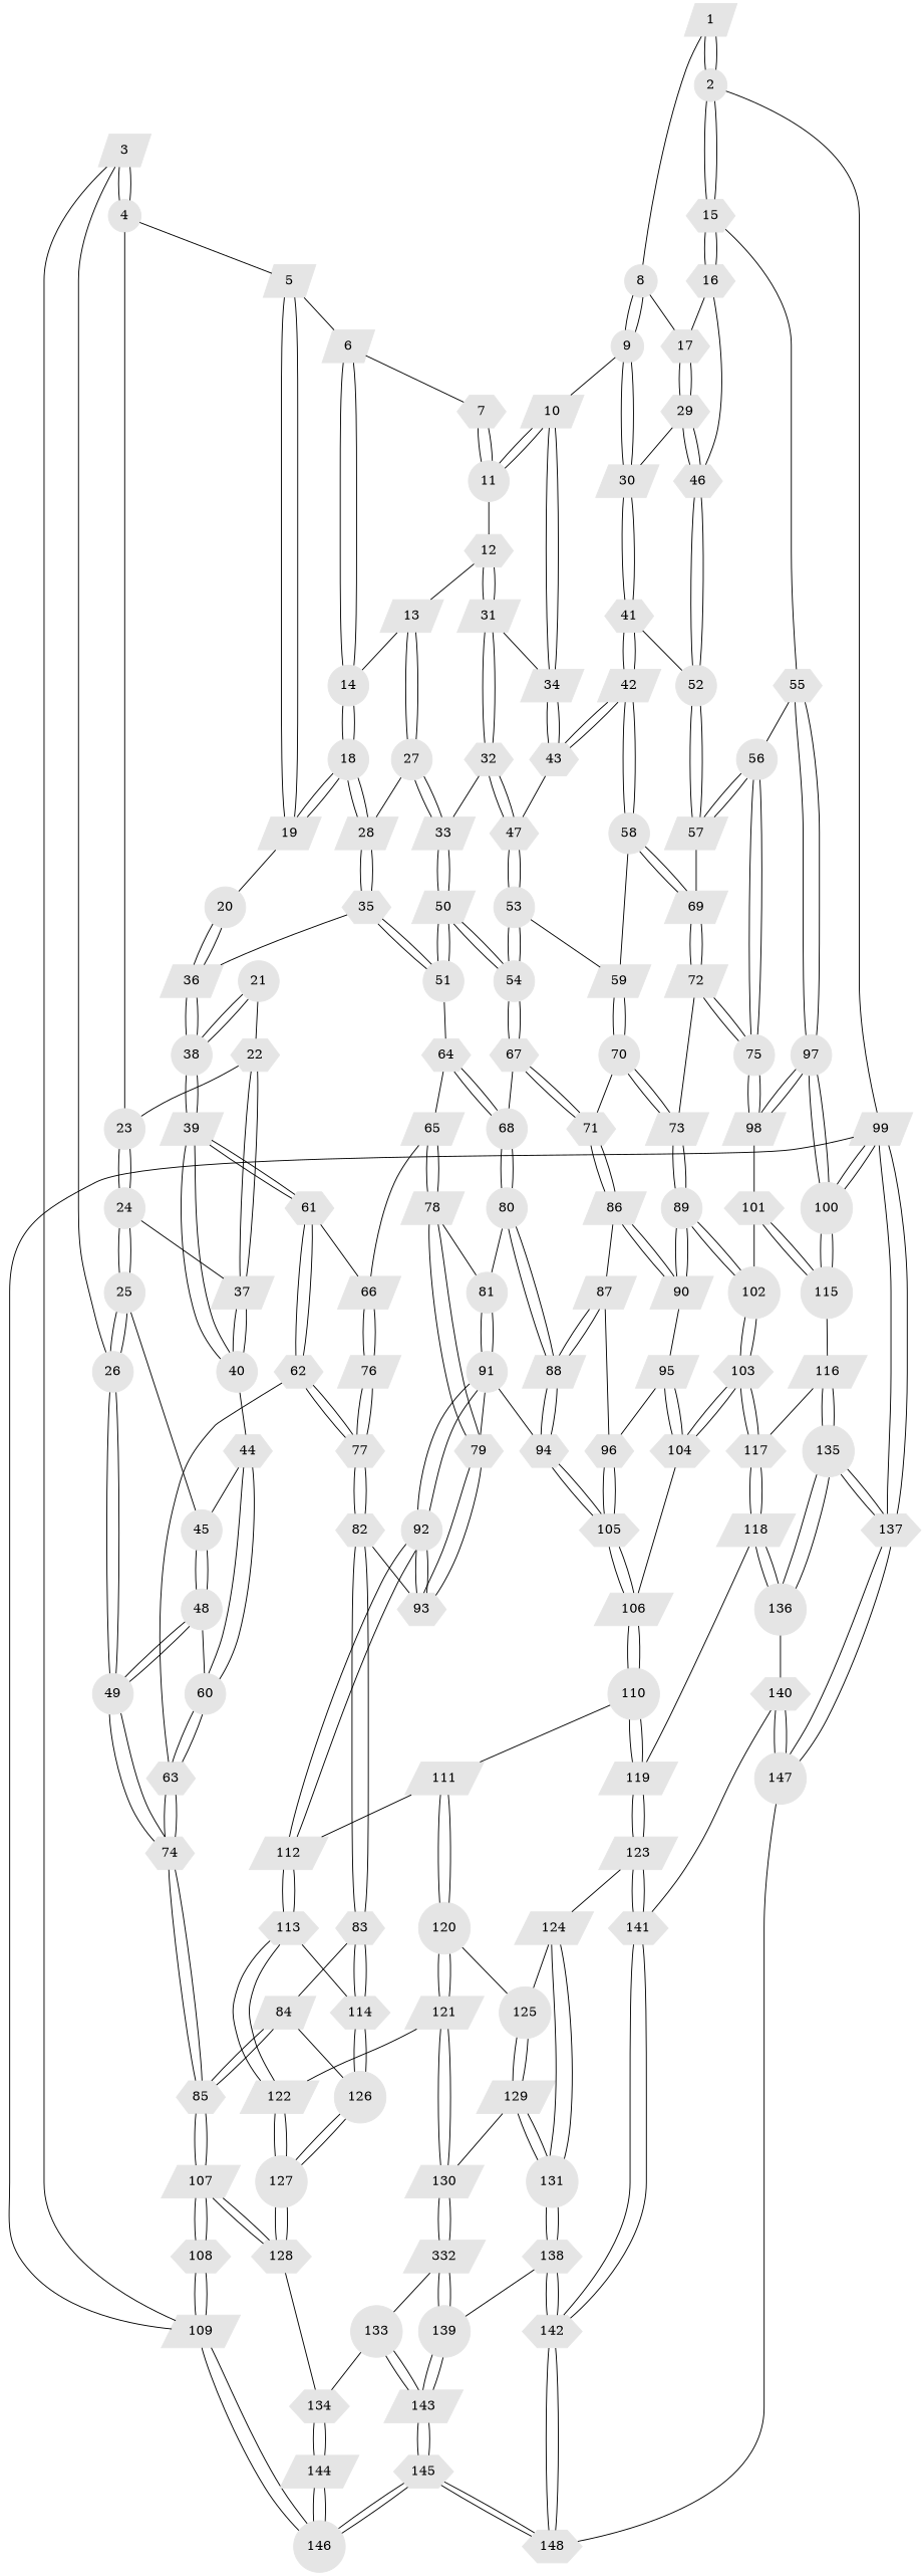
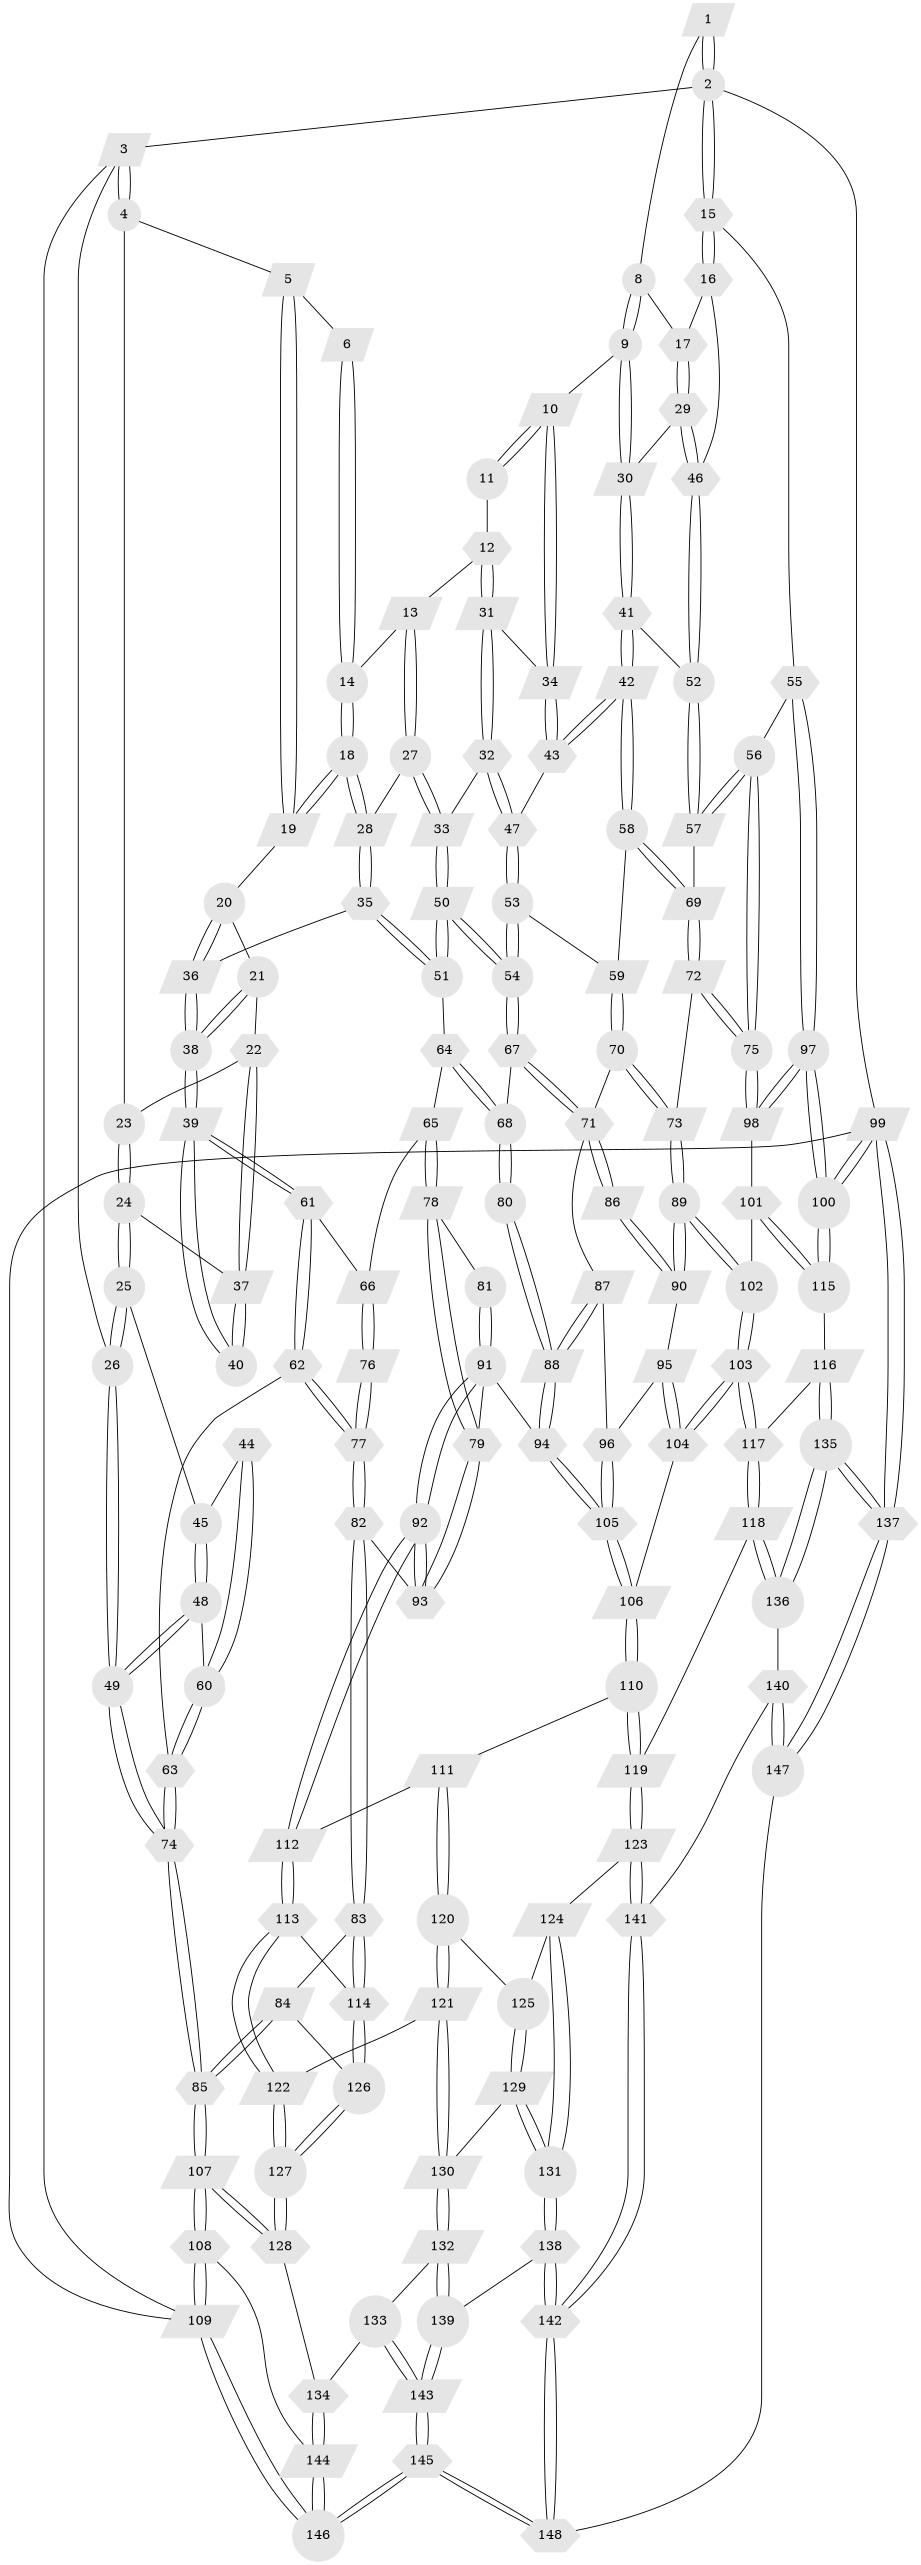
  graph {
    node [color=gray90 shape=parallelogram style=filled]
    2 [shape=circle]
    1
    8 [shape=circle]
    3
    15 [shape=hexagon]
    99
    9 [shape=circle]
    17 [shape=hexagon]
    4 [shape=circle]
    26 [shape=circle]
    109
    16 [shape=hexagon]
    55 [shape=hexagon]
    100 [shape=circle]
    137 [shape=hexagon]
    5
    23 [shape=circle]
    49 [shape=circle]
    146 [shape=circle]
    6
    19
    24 [shape=circle]
-   7 [shape=hexagon]
    14 [shape=circle]
    20 [shape=circle]
    11 [shape=circle]
    18 [shape=circle]
    12 [shape=hexagon]
    10
    30
    29 [shape=hexagon]
    34
    41 [shape=hexagon]
    43 [shape=hexagon]
    13
    31
    27 [shape=circle]
    32 [shape=hexagon]
    28
    33
    46 [shape=hexagon]
    56 [shape=circle]
    97 [shape=circle]
    52 [shape=circle]
    35 [shape=hexagon]
    21 [shape=circle]
    36
    22 [shape=hexagon]
    38 [shape=circle]
    37
    39
    40 [shape=circle]
    25 [shape=circle]
    45 [shape=circle]
    48 [shape=circle]
    74 [shape=hexagon]
    50
    51 [shape=circle]
    42
    47 [shape=hexagon]
    53 [shape=circle]
    54 [shape=circle]
    64 [shape=hexagon]
    44 [shape=hexagon]
    61 [shape=hexagon]
    62 [shape=hexagon]
    66
    60 [shape=circle]
    58 [shape=circle]
    57
    59
    69
    63 [shape=hexagon]
    85 [shape=hexagon]
    67 [shape=hexagon]
    65
    68 [shape=circle]
    70 [shape=circle]
    71 [shape=hexagon]
    75 [shape=circle]
    98
    72
    73
    77 [shape=hexagon]
    76
    82 [shape=hexagon]
    78
    80 [shape=circle]
    79 [shape=hexagon]
    81 [shape=circle]
    86
    88
    89 [shape=circle]
    87
    90
    102 [shape=circle]
    107
    101 [shape=hexagon]
    93 [shape=hexagon]
    83 [shape=hexagon]
    91 [shape=circle]
    94 [shape=hexagon]
    92 [shape=circle]
    84
    114 [shape=hexagon]
    126 [shape=circle]
    127 [shape=circle]
    108 [shape=hexagon]
    128 [shape=hexagon]
    96 [shape=hexagon]
    95
    105 [shape=hexagon]
    103 [shape=hexagon]
    104 [shape=hexagon]
    112
    113 [shape=hexagon]
    106
    115 [shape=circle]
    147 [shape=circle]
    116
    117 [shape=hexagon]
    118
    110 [shape=circle]
    111
    119
    144
    134 [shape=hexagon]
    120 [shape=circle]
    123
    121
    125 [shape=circle]
    122
    135 [shape=circle]
    136 [shape=circle]
    140 [shape=hexagon]
    124
    141 [shape=hexagon]
    130
    129
-   132 [label=332]
+   132
    131 [shape=circle]
    142 [shape=hexagon]
    138 [shape=hexagon]
    133 [shape=circle]
    139 [shape=circle]
    143
    145 [shape=hexagon]
    148 [shape=hexagon]
+   2 -- 3
    2 -- 15
    2 -- 15
    2 -- 99
    1 -- 2
    1 -- 2
    1 -- 8
    8 -- 9
    8 -- 9
    8 -- 17
    3 -- 4
    3 -- 4
    3 -- 26
    3 -- 109
    15 -- 16
    15 -- 16
    15 -- 55
    99 -- 109
    99 -- 100
    99 -- 100
    99 -- 137
    99 -- 137
    9 -- 10
    9 -- 30
    9 -- 30
    17 -- 29
    17 -- 29
    4 -- 5
    4 -- 23
    26 -- 49
    26 -- 49
    109 -- 146
    109 -- 146
    16 -- 17
    16 -- 46
    55 -- 56
    55 -- 97
    55 -- 97
    100 -- 115
    100 -- 115
    137 -- 147
    137 -- 147
    5 -- 6
    5 -- 19
    5 -- 19
    23 -- 24
    23 -- 24
    49 -- 74
    49 -- 74
-   6 -- 7
    6 -- 14
    6 -- 14
    19 -- 20
    24 -- 37
    24 -- 25
    24 -- 25
-   7 -- 11
-   7 -- 11
    14 -- 18
    14 -- 18
+   20 -- 21
    20 -- 36
    20 -- 36
    11 -- 12
    18 -- 19
    18 -- 19
    18 -- 28
    18 -- 28
    12 -- 13
    12 -- 31
    12 -- 31
    10 -- 11
    10 -- 11
    10 -- 34
    10 -- 34
    30 -- 41
    30 -- 41
    29 -- 30
    29 -- 46
    29 -- 46
    34 -- 43
    34 -- 43
    41 -- 52
    41 -- 42
    41 -- 42
    43 -- 47
    13 -- 14
    13 -- 27
    13 -- 27
    31 -- 34
    31 -- 32
    31 -- 32
    27 -- 28
    27 -- 33
    27 -- 33
    32 -- 33
    32 -- 47
    32 -- 47
    28 -- 35
    28 -- 35
    33 -- 50
    33 -- 50
    46 -- 52
    46 -- 52
    56 -- 57
    56 -- 57
    56 -- 75
    56 -- 75
    97 -- 100
    97 -- 100
    97 -- 98
    97 -- 98
    52 -- 57
    52 -- 57
    35 -- 36
    35 -- 51
    35 -- 51
    21 -- 22
    21 -- 38
    21 -- 38
    36 -- 38
    36 -- 38
    22 -- 23
    22 -- 37
    22 -- 37
    38 -- 39
    38 -- 39
    37 -- 40
    37 -- 40
    39 -- 40
    39 -- 40
    39 -- 61
    39 -- 61
-   40 -- 44
    25 -- 26
    25 -- 26
    25 -- 45
    45 -- 48
    45 -- 48
    48 -- 49
    48 -- 49
    48 -- 60
    74 -- 85
    74 -- 85
    50 -- 51
    50 -- 51
    50 -- 54
    50 -- 54
    51 -- 64
    42 -- 43
    42 -- 43
    42 -- 58
    42 -- 58
    47 -- 53
    47 -- 53
    53 -- 54
    53 -- 54
    53 -- 59
    54 -- 67
    54 -- 67
    64 -- 65
    64 -- 68
    64 -- 68
    44 -- 45
    44 -- 60
    44 -- 60
    61 -- 62
    61 -- 62
    61 -- 66
    62 -- 63
    62 -- 77
    62 -- 77
    66 -- 76
    66 -- 76
    60 -- 63
    60 -- 63
    58 -- 59
    58 -- 69
    58 -- 69
    57 -- 69
    59 -- 70
    59 -- 70
    69 -- 72
    69 -- 72
    63 -- 74
    63 -- 74
    85 -- 107
    85 -- 107
    67 -- 68
    67 -- 71
    67 -- 71
    65 -- 66
    65 -- 78
    65 -- 78
    68 -- 80
    68 -- 80
    70 -- 71
    70 -- 73
    70 -- 73
    71 -- 86
    71 -- 86
    75 -- 98
    75 -- 98
    98 -- 101
    72 -- 75
    72 -- 75
    72 -- 73
    73 -- 89
    73 -- 89
    77 -- 82
    77 -- 82
    76 -- 77
    76 -- 77
    82 -- 93
    82 -- 83
    82 -- 83
    78 -- 79
    78 -- 79
    78 -- 81
-   80 -- 81
    80 -- 88
    80 -- 88
    79 -- 93
    79 -- 93
    81 -- 91
    81 -- 91
-   86 -- 87
+   71 -- 87
    86 -- 90
    86 -- 90
    88 -- 94
    88 -- 94
    89 -- 90
    89 -- 90
    89 -- 102
    89 -- 102
    87 -- 88
    87 -- 88
    87 -- 96
    90 -- 95
    102 -- 103
    102 -- 103
    107 -- 108
    107 -- 108
    107 -- 128
    107 -- 128
    101 -- 102
    101 -- 115
    101 -- 115
    83 -- 84
    83 -- 114
    83 -- 114
    91 -- 79
    91 -- 94
    91 -- 92
    91 -- 92
    94 -- 105
    94 -- 105
    92 -- 93
    92 -- 93
    92 -- 112
    92 -- 112
    84 -- 85
    84 -- 85
    84 -- 126
    114 -- 126
    114 -- 126
    126 -- 127
    126 -- 127
    127 -- 128
    127 -- 128
    108 -- 109
    108 -- 109
+   108 -- 144
    128 -- 134
    96 -- 105
    96 -- 105
    95 -- 96
    95 -- 104
    95 -- 104
    105 -- 106
    105 -- 106
    103 -- 104
    103 -- 104
    103 -- 117
    103 -- 117
    104 -- 106
    112 -- 113
    112 -- 113
    113 -- 114
    113 -- 122
    113 -- 122
    106 -- 110
    106 -- 110
    115 -- 116
    147 -- 148
    116 -- 117
    116 -- 135
    116 -- 135
    117 -- 118
    117 -- 118
    118 -- 119
    118 -- 136
    118 -- 136
    110 -- 111
    110 -- 119
    110 -- 119
    111 -- 112
    111 -- 120
    111 -- 120
    119 -- 123
    119 -- 123
    144 -- 146
    144 -- 146
    134 -- 144
    134 -- 144
    120 -- 121
    120 -- 121
    120 -- 125
    123 -- 124
    123 -- 141
    123 -- 141
    121 -- 122
    121 -- 130
    121 -- 130
    125 -- 129
    125 -- 129
    122 -- 127
    122 -- 127
    135 -- 137
    135 -- 137
    135 -- 136
    135 -- 136
    136 -- 140
    140 -- 147
    140 -- 147
    140 -- 141
    124 -- 125
    124 -- 131
    124 -- 131
    141 -- 142
    141 -- 142
    130 -- 132
    130 -- 132
    129 -- 130
    129 -- 131
    129 -- 131
    132 -- 133
    132 -- 139
    132 -- 139
    131 -- 138
    131 -- 138
    142 -- 148
    142 -- 148
    138 -- 142
    138 -- 142
    138 -- 139
    133 -- 134
    133 -- 143
    133 -- 143
    139 -- 143
    139 -- 143
    143 -- 145
    143 -- 145
    145 -- 146
    145 -- 146
    145 -- 148
    145 -- 148
  }
